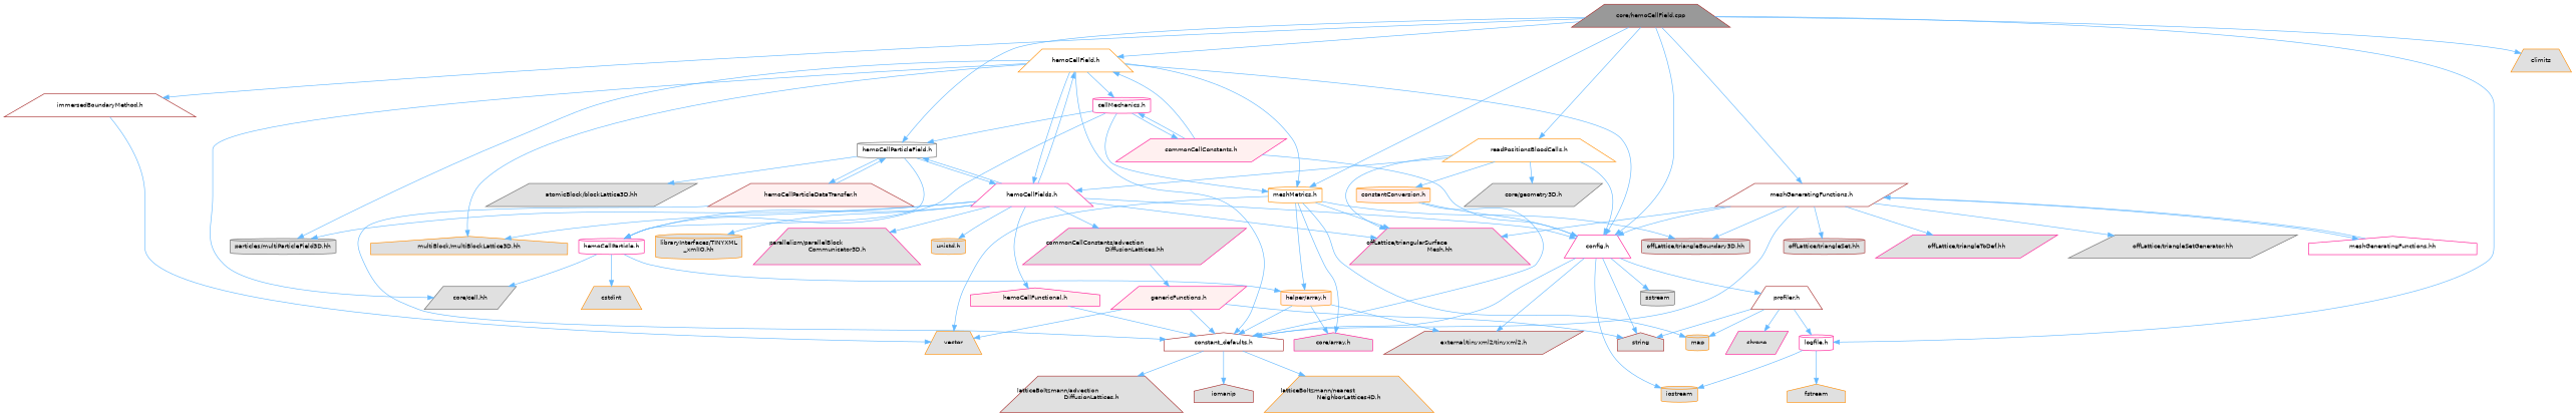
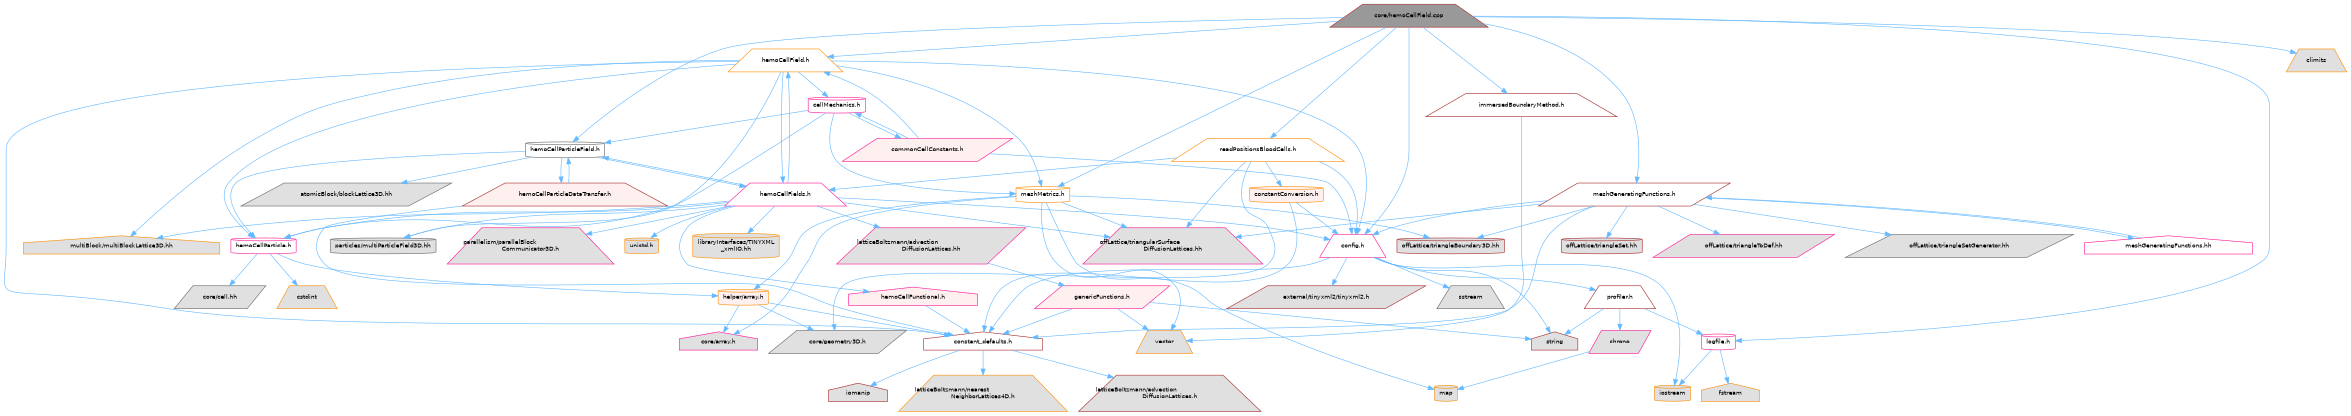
  digraph {
    node [color=darkorange fillcolor="#E0E0E0" fontname=Helvetica fontsize=10 shape=trapezium style=filled]
    edge [color=steelblue1 fontname=Helvetica fontsize=10 labelfontname=Helvetica labelfontsize=10 style=solid]
    n1 [color=brown fillcolor=grey60 fontcolor=black height=0.2 label="core/hemoCellField.cpp" width=0.4]
    n2 [fillcolor=white height=0.2 label="hemoCellField.h" width=0.4]
    n3 [color=deeppink fillcolor=white height=0.2 label="config.h" width=0.4]
    n4 [color=deeppink fillcolor=white height=0.2 label="logfile.h" shape=cylinder width=0.4]
    n5 [color=gray40 fillcolor=white height=0.2 label="hemoCellParticleField.h" shape=cylinder width=0.4]
    n6 [fillcolor=white height=0.2 label="meshMetrics.h" shape=cylinder width=0.4]
    n7 [color=brown fillcolor=white height=0.2 label="immersedBoundaryMethod.h" width=0.4]
    n8 [fillcolor=white height=0.2 label="readPositionsBloodCells.h" width=0.4]
    n9 [color=brown fillcolor=white height=0.2 label="meshGeneratingFunctions.h" shape=parallelogram width=0.4]
    n10 [height=0.2 label=climits width=0.4]
    n11 [color=brown fillcolor=white height=0.2 label="constant_defaults.h" shape=house width=0.4]
    n12 [color=deeppink fillcolor=white height=0.2 label="cellMechanics.h" shape=cylinder width=0.4]
    n13 [color=deeppink fillcolor=white height=0.2 label="hemoCellFields.h" width=0.4]
    n14 [color=deeppink fillcolor=white height=0.2 label="hemoCellParticle.h" shape=cylinder width=0.4]
    n15 [height=0.2 label="multiBlock/multiBlockLattice3D.hh" shape=house width=0.4]
    n16 [color=gray40 height=0.2 label="particles/multiParticleField3D.hh" shape=cylinder width=0.4]
    n17 [color=brown fillcolor=white height=0.2 label="profiler.h" width=0.4]
    n18 [color=brown height=0.2 label=string shape=house width=0.4]
    n19 [height=0.2 label=iostream shape=cylinder width=0.4]
    n20 [color=brown height=0.2 label="external/tinyxml2/tinyxml2.h" shape=parallelogram width=0.4]
-   n21 [color=gray40 height=0.2 label=sstream shape=cylinder width=0.4]
+   n21 [color=gray40 height=0.2 label=sstream width=0.4]
    n22 [height=0.2 label=fstream shape=house width=0.4]
    n23 [color=brown fillcolor="#FFF0F0" height=0.2 label="hemoCellParticleDataTransfer.h" width=0.4]
    n24 [color=gray40 height=0.2 label="atomicBlock/blockLattice3D.hh" shape=parallelogram width=0.4]
    n25 [height=0.2 label=map shape=cylinder width=0.4]
-   n26 [color=deeppink height=0.2 label="offLattice/triangularSurface\lMesh.hh" width=0.4]
+   n26 [color=deeppink height=0.2 label="offLattice/triangularSurface\lDiffusionLattices.hh" width=0.4]
    n27 [height=0.2 label=vector width=0.4]
    n28 [fillcolor="#FFF0F0" height=0.2 label="helper/array.h" shape=cylinder width=0.4]
    n29 [color=deeppink height=0.2 label="core/array.h" shape=house width=0.4]
    n30 [color=brown height=0.2 label="offLattice/triangleBoundary3D.hh" shape=cylinder width=0.4]
    n31 [fillcolor="#FFF0F0" height=0.2 label="constantConversion.h" shape=cylinder width=0.4]
    n32 [color=gray40 height=0.2 label="core/geometry3D.h" shape=parallelogram width=0.4]
    n33 [color=brown height=0.2 label="offLattice/triangleSet.hh" shape=cylinder width=0.4]
    n34 [color=deeppink height=0.2 label="offLattice/triangleToDef.hh" shape=parallelogram width=0.4]
    n35 [color=gray40 height=0.2 label="offLattice/triangleSetGenerator.hh" shape=parallelogram width=0.4]
    n36 [color=deeppink fillcolor=white height=0.2 label="meshGeneratingFunctions.hh" shape=house width=0.4]
    n37 [color=brown height=0.2 label=iomanip shape=house width=0.4]
    n38 [height=0.2 label="latticeBoltzmann/nearest\lNeighborLattices4D.h" width=0.4]
    n39 [color=brown height=0.2 label="latticeBoltzmann/advection\lDiffusionLattices.h" width=0.4]
    n40 [color=deeppink fillcolor="#FFF0F0" height=0.2 label="commonCellConstants.h" shape=parallelogram width=0.4]
    n41 [color=deeppink fillcolor="#FFF0F0" height=0.2 label="hemoCellFunctional.h" shape=house width=0.4]
    n42 [height=0.2 label="unistd.h" shape=cylinder width=0.4]
-   n43 [color=deeppink height=0.2 label="commonCellConstants/advection\lDiffusionLattices.hh" shape=parallelogram width=0.4]
+   n43 [color=deeppink height=0.2 label="latticeBoltzmann/advection\lDiffusionLattices.hh" shape=parallelogram width=0.4]
    n44 [height=0.2 label="libraryInterfaces/TINYXML\l_xmlIO.hh" shape=cylinder width=0.4]
    n45 [color=deeppink height=0.2 label="parallelism/parallelBlock\lCommunicator3D.h" width=0.4]
    n46 [color=gray40 height=0.2 label="core/cell.hh" shape=parallelogram width=0.4]
    n47 [height=0.2 label=cstdint width=0.4]
    n48 [color=deeppink height=0.2 label=chrono shape=parallelogram width=0.4]
    n49 [color=deeppink fillcolor="#FFF0F0" height=0.2 label="genericFunctions.h" shape=parallelogram width=0.4]
    n1 -> n2
    n1 -> n3
    n1 -> n4
    n1 -> n5
    n1 -> n6
    n1 -> n7
    n1 -> n8
    n1 -> n9
    n1 -> n10
    n2 -> n3
    n2 -> n6
    n2 -> n11
    n2 -> n12
    n2 -> n13
-   n2 -> n46
+   n2 -> n14
    n2 -> n15
    n2 -> n16
    n3 -> n11
    n3 -> n17
    n3 -> n18
    n3 -> n19
    n3 -> n20
    n3 -> n21
    n4 -> n19
    n4 -> n22
    n5 -> n13
    n5 -> n14
    n5 -> n23
    n5 -> n24
    n6 -> n25
    n6 -> n26
    n6 -> n27
    n6 -> n28
    n6 -> n29
    n6 -> n30
    n7 -> n27
    n8 -> n3
    n8 -> n13
    n8 -> n26
    n8 -> n31
    n8 -> n32
    n9 -> n3
    n9 -> n11
    n9 -> n26
    n9 -> n30
    n9 -> n33
    n9 -> n34
    n9 -> n35
    n9 -> n36
    n11 -> n37
    n11 -> n38
    n11 -> n39
    n12 -> n5
    n12 -> n6
    n12 -> n14
    n12 -> n40
    n13 -> n2
    n13 -> n3
    n13 -> n5
    n13 -> n14
    n13 -> n15
    n13 -> n16
    n13 -> n26
    n13 -> n41
    n13 -> n42
    n13 -> n43
    n13 -> n44
    n13 -> n45
    n14 -> n28
    n14 -> n46
    n14 -> n47
    n17 -> n4
    n17 -> n18
-   n17 -> n25
+   n48 -> n25
    n17 -> n48
    n23 -> n5
    n23 -> n11
    n28 -> n11
    n28 -> n29
-   n28 -> n20
+   n28 -> n32
    n31 -> n3
    n31 -> n11
    n36 -> n9
    n40 -> n2
    n40 -> n3
    n40 -> n12
    n41 -> n11
    n43 -> n49
    n49 -> n11
    n49 -> n18
    n49 -> n27
  }
